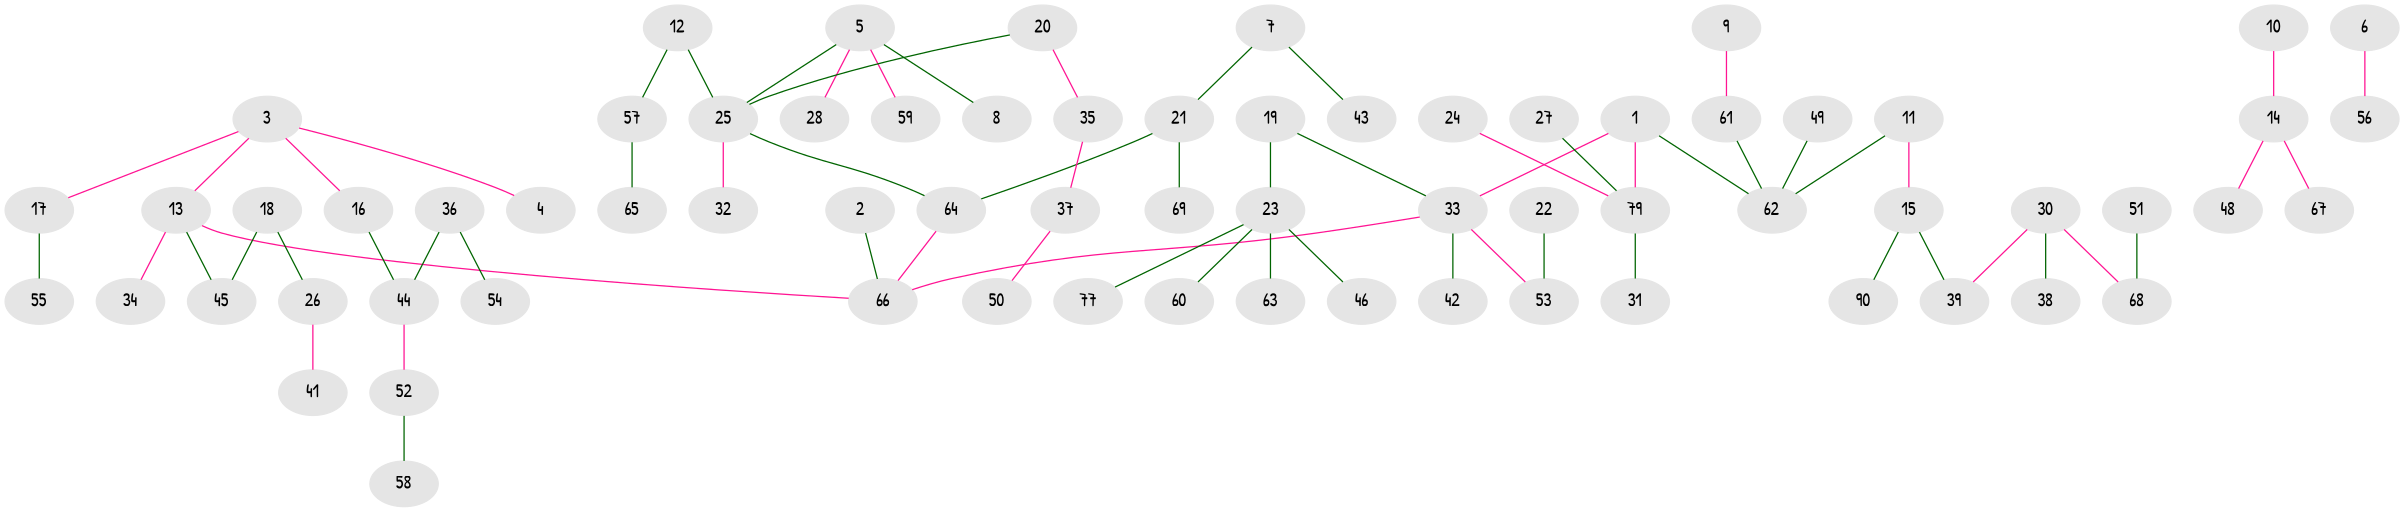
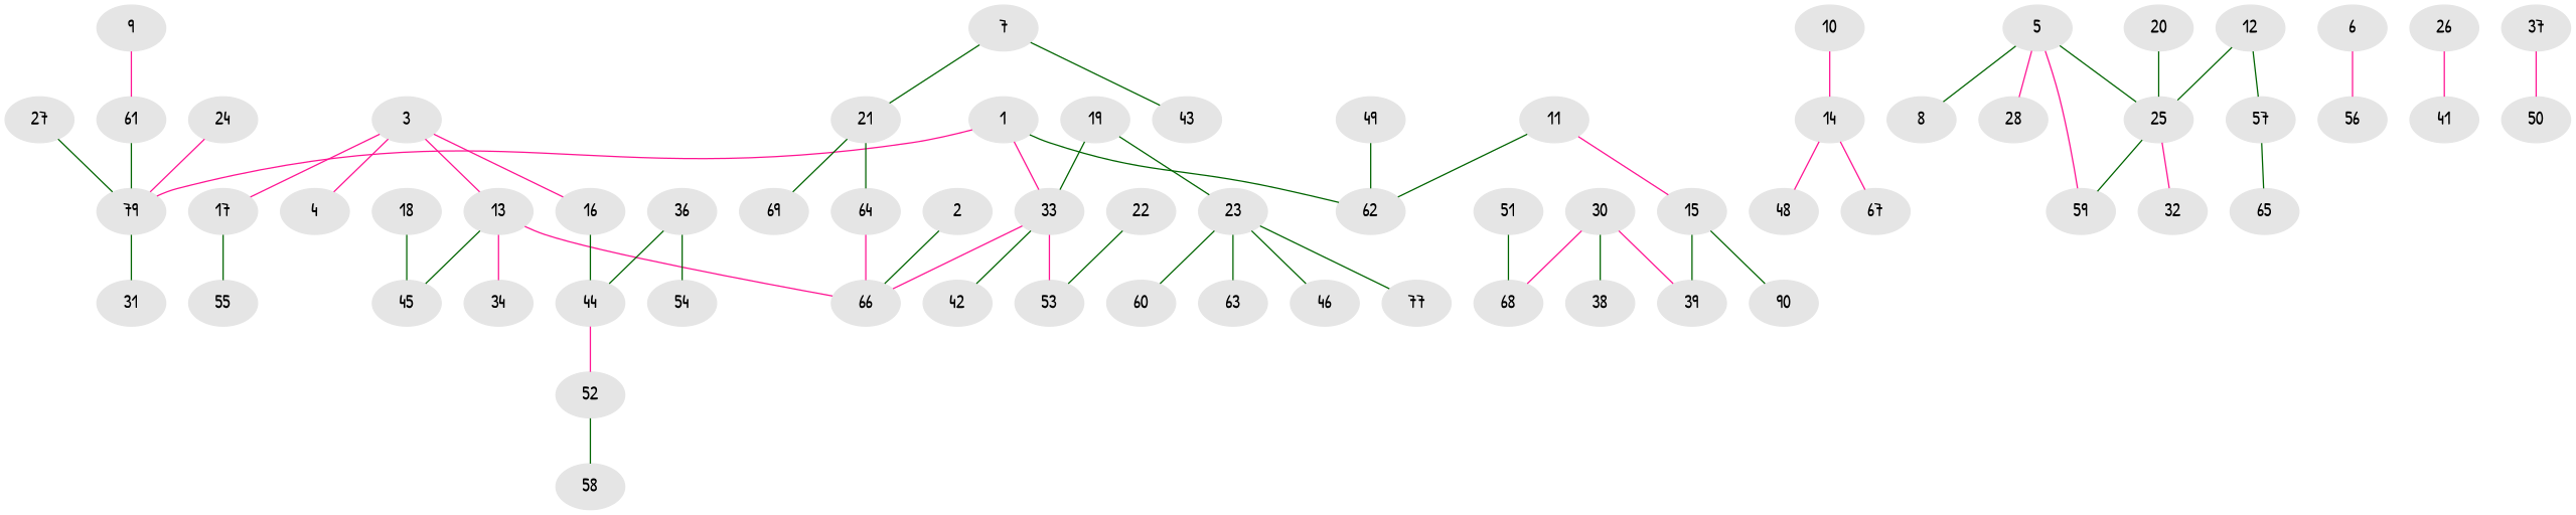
  graph {
    fontname="Patrick Hand"
    node [color=gray90 fontname="Patrick Hand" style=filled]
    edge [color=darkgreen fontname="Patrick Hand" weight=1.0]
    n1 [label=79]
    1
    33
    62
    31
    66
    53
    42
    2
    3
    4
    13
    16
    17
    34
    45
    44
    55
    10
    14
    5
    8
    25
    28
    59
    64
    32
    6
    56
    7
    21
    43
    69
    9
    61
    48
    67
    11
    15
    39
    n41 [label=90]
    12
    57
    65
    52
    18
    26
    41
    19
    23
    46
    n52 [label=77]
    60
    63
    20
-   35
    37
    22
    24
    27
    30
    38
    68
    50
    36
    54
    58
    49
    51
    n1 -- 31
    1 -- n1 [color=deeppink]
    1 -- 33 [color=deeppink]
    1 -- 62
    33 -- 66 [color=deeppink]
    33 -- 53 [color=deeppink]
    33 -- 42
    2 -- 66
    3 -- 4 [color=deeppink]
    3 -- 13 [color=deeppink]
    3 -- 16 [color=deeppink]
    3 -- 17 [color=deeppink]
    13 -- 66 [color=deeppink]
    13 -- 34 [color=deeppink]
    13 -- 45
    16 -- 44
    17 -- 55
    44 -- 52 [color=deeppink]
    10 -- 14 [color=deeppink]
    14 -- 48 [color=deeppink]
    14 -- 67 [color=deeppink]
    5 -- 8
    5 -- 25
    5 -- 28 [color=deeppink]
    5 -- 59 [color=deeppink]
-   25 -- 64
+   25 -- 59
    25 -- 32 [color=deeppink]
    64 -- 66 [color=deeppink]
    6 -- 56 [color=deeppink]
    7 -- 21
    7 -- 43
    21 -- 64
    21 -- 69
    9 -- 61 [color=deeppink]
-   61 -- 62
+   61 -- n1
    11 -- 62
    11 -- 15 [color=deeppink]
    15 -- 39
    15 -- n41
    12 -- 25
    12 -- 57
    57 -- 65
    52 -- 58
    18 -- 45
-   18 -- 26
    26 -- 41 [color=deeppink]
    19 -- 33
    19 -- 23
    23 -- 46
    23 -- n52
    23 -- 60
    23 -- 63
    20 -- 25
-   20 -- 35 [color=deeppink]
-   35 -- 37 [color=deeppink]
    37 -- 50 [color=deeppink]
    22 -- 53
    24 -- n1 [color=deeppink]
    27 -- n1
    30 -- 39 [color=deeppink]
    30 -- 38
    30 -- 68 [color=deeppink]
    36 -- 44
    36 -- 54
    49 -- 62
    51 -- 68
  }
